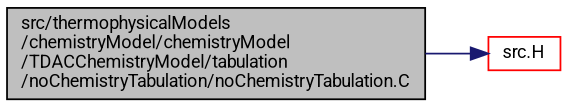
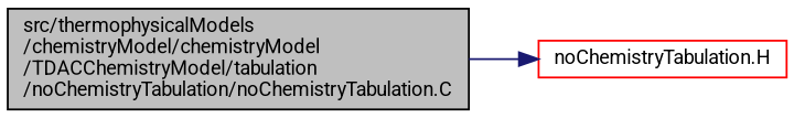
  digraph {
    rankdir=LR
    fontname=Roboto
    node [fontname=Roboto fontsize=10 shape=record]
    n1 [color=black fillcolor=grey75 fontcolor=black height=0.2 label="src/thermophysicalModels\l/chemistryModel/chemistryModel\l/TDACChemistryModel/tabulation\l/noChemistryTabulation/noChemistryTabulation.C" style=filled width=0.4]
-   n2 [color=red height=0.2 label="src.H" width=0.4]
+   n2 [color=red height=0.2 label="noChemistryTabulation.H" width=0.4]
    n1 -> n2 [color=midnightblue fontname=Roboto fontsize=10 labelfontname=Helvetica labelfontsize=10 style=solid]
  }
